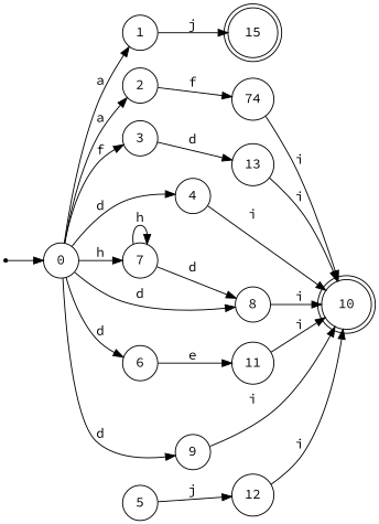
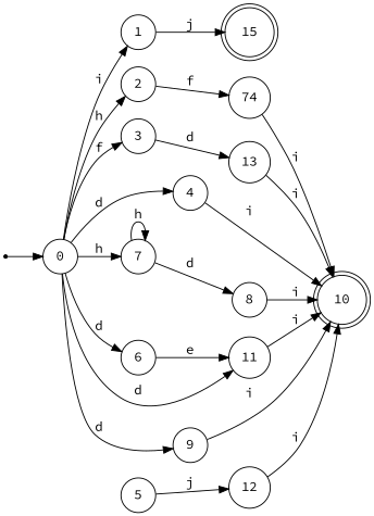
  digraph {
    fontname="Source Code Pro"
    rankdir=LR
    node [fontname="Source Code Pro" shape=circle]
    edge [fontname="Source Code Pro"]
    dummy0 [shape=point]
    0
    1
    2
    3
    4
    6
    7
    8
    9
    15 [shape=doublecircle]
    n12 [label=74]
    13
    10 [shape=doublecircle]
    5
    12
    11
    dummy0 -> 0
-   0 -> 1 [label=a]
-   0 -> 2 [label=a]
+   0 -> 1 [label=i]
+   0 -> 2 [label=h]
    0 -> 3 [label=f]
    0 -> 4 [label=d]
    0 -> 6 [label=d]
    0 -> 7 [label=h]
-   0 -> 8 [label=d]
+   0 -> 11 [label=d]
    0 -> 9 [label=d]
    1 -> 15 [label=j]
    2 -> n12 [label=f]
    3 -> 13 [label=d]
    4 -> 10 [label=i]
    6 -> 11 [label=e]
    7 -> 7 [label=h]
    7 -> 8 [label=d]
    8 -> 10 [label=i]
    9 -> 10 [label=i]
    n12 -> 10 [label=i]
    13 -> 10 [label=i]
    5 -> 12 [label=j]
    12 -> 10 [label=i]
    11 -> 10 [label=i]
  }
